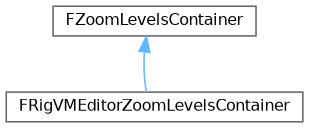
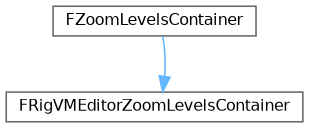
  digraph {
    rankdir=TB
    node [color=grey40 fillcolor=white fontname=Helvetica fontsize=10 shape=box style=filled]
    n1 [height=0.2 label=FZoomLevelsContainer width=0.4]
    n2 [height=0.2 label=FRigVMEditorZoomLevelsContainer width=0.4]
-   n1 -> n2 [color=steelblue1 dir=back fontname=Helvetica fontsize=10 labelfontname=Helvetica labelfontsize=10 style=solid]
+   n2 -> n1 [color=steelblue1 dir=back fontname=Helvetica fontsize=10 labelfontname=Helvetica labelfontsize=10 style=solid]
  }
